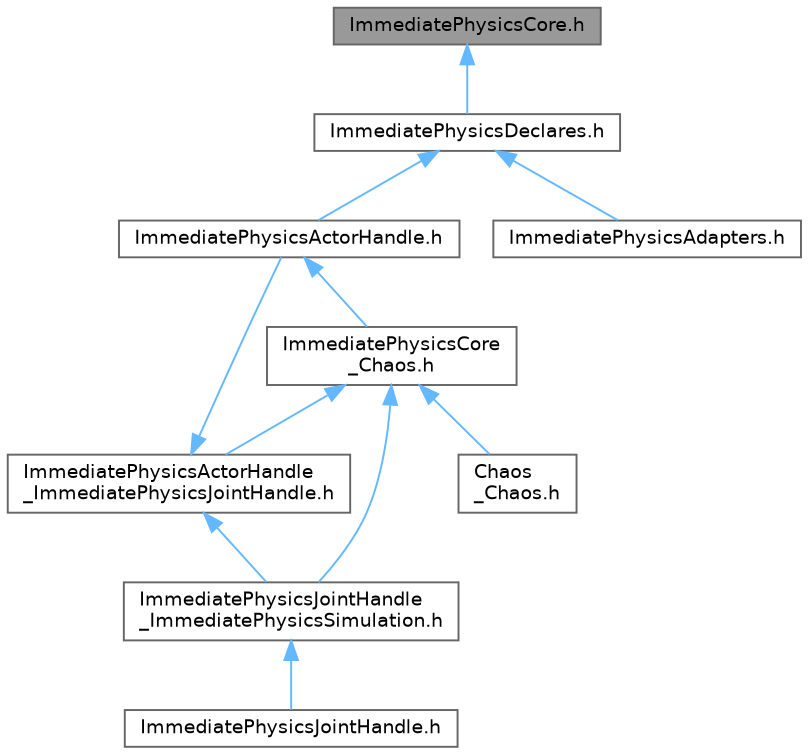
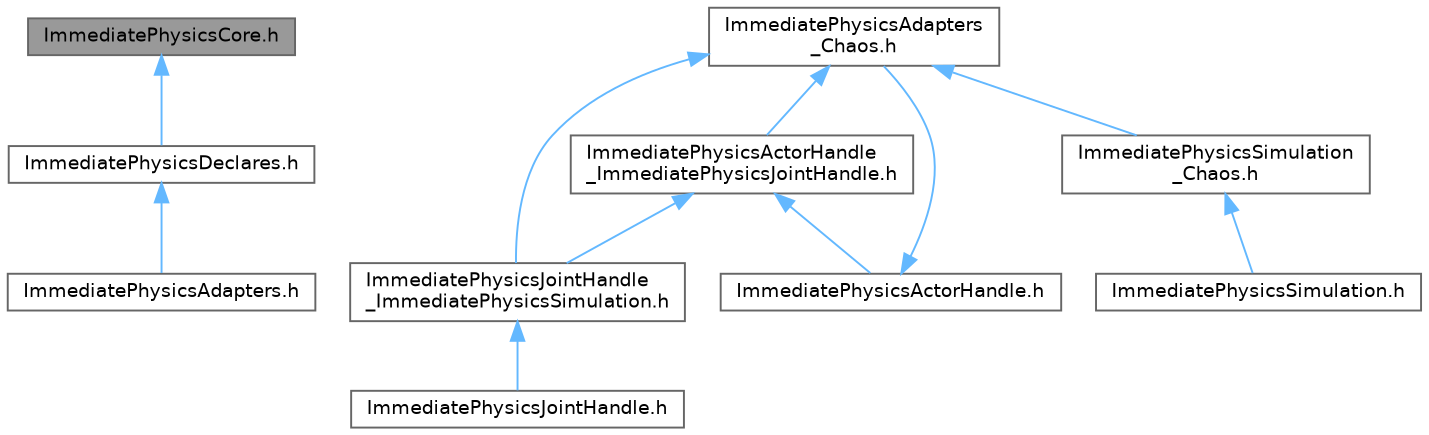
  digraph {
    node [color=grey40 fillcolor=white fontname=Helvetica fontsize=10 shape=box style=filled]
    edge [color=steelblue1 dir=back fontname=Helvetica fontsize=10 labelfontname=Helvetica labelfontsize=10 style=solid]
    n1 [color=gray40 fillcolor=grey60 fontcolor=black height=0.2 label="ImmediatePhysicsCore.h" width=0.4]
    n2 [height=0.2 label="ImmediatePhysicsDeclares.h" width=0.4]
-   n3 [height=0.2 label="ImmediatePhysicsCore\l_Chaos.h" width=0.4]
+   n3 [height=0.2 label="ImmediatePhysicsAdapters\l_Chaos.h" width=0.4]
    n4 [height=0.2 label="ImmediatePhysicsActorHandle\l_ImmediatePhysicsJointHandle.h" width=0.4]
    n5 [height=0.2 label="ImmediatePhysicsJointHandle\l_ImmediatePhysicsSimulation.h" width=0.4]
-   n6 [height=0.2 label="Chaos\l_Chaos.h" width=0.4]
+   n6 [height=0.2 label="ImmediatePhysicsSimulation\l_Chaos.h" width=0.4]
    n7 [height=0.2 label="ImmediatePhysicsActorHandle.h" width=0.4]
    n8 [height=0.2 label="ImmediatePhysicsAdapters.h" width=0.4]
    n9 [height=0.2 label="ImmediatePhysicsJointHandle.h" width=0.4]
+   n10 [height=0.2 label="ImmediatePhysicsSimulation.h" width=0.4]
    n1 -> n2
-   n2 -> n7
    n2 -> n8
    n3 -> n4
    n3 -> n5
    n3 -> n6
    n4 -> n5
    n4 -> n7
    n5 -> n9
+   n6 -> n10
    n7 -> n3
  }
